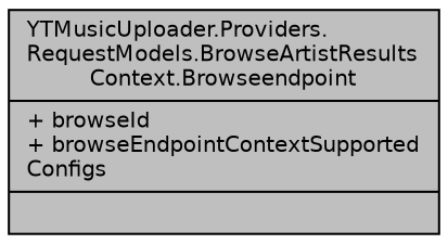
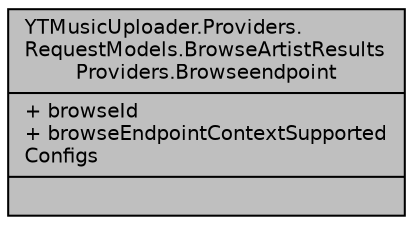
  digraph {
-   n1 [color=black fillcolor=grey75 fontcolor=black fontname=Helvetica fontsize=10 height=0.2 label="{YTMusicUploader.Providers.\lRequestModels.BrowseArtistResults\lContext.Browseendpoint\n|+ browseId\l+ browseEndpointContextSupported\lConfigs\l|}" shape=record style=filled width=0.4]
+   n1 [color=black fillcolor=grey75 fontcolor=black fontname=Helvetica fontsize=10 height=0.2 label="{YTMusicUploader.Providers.\lRequestModels.BrowseArtistResults\lProviders.Browseendpoint\n|+ browseId\l+ browseEndpointContextSupported\lConfigs\l|}" shape=record style=filled width=0.4]
  }
